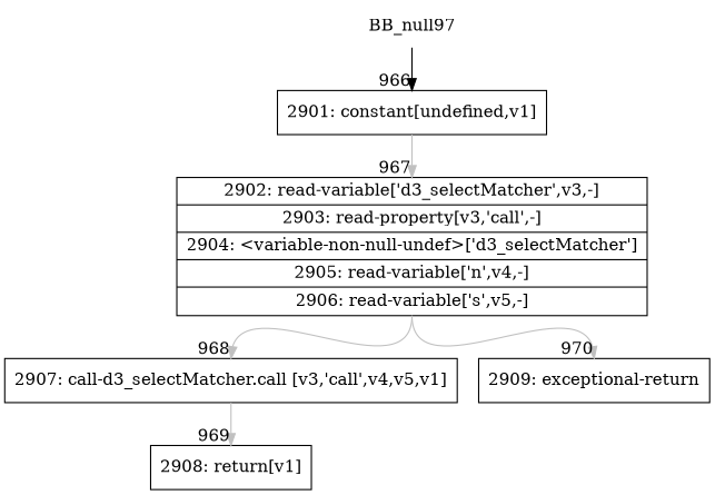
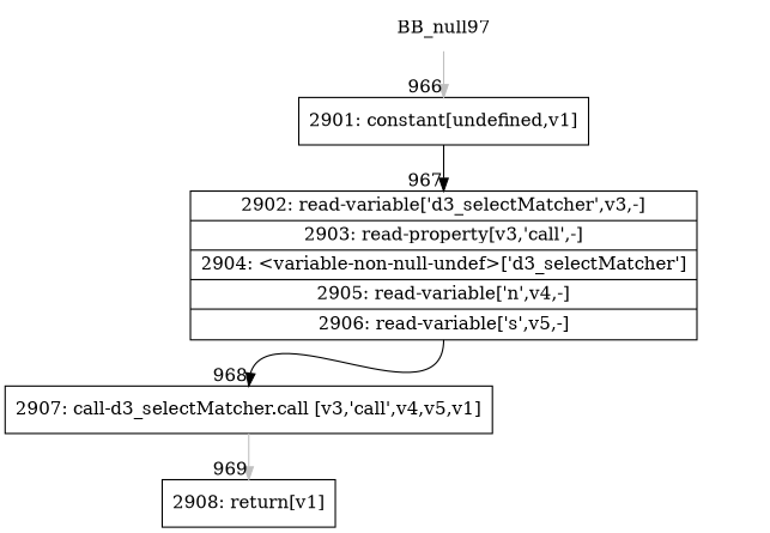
  digraph {
    rankdir=TD
    node [shape=record]
    edge [headport=n tailport=s]
    n1 [label=BB_null97 shape=none]
    n2 [label="{2901: constant[undefined,v1]}"]
    n3 [label="{2902: read-variable['d3_selectMatcher',v3,-]|2903: read-property[v3,'call',-]|2904: \<variable-non-null-undef\>['d3_selectMatcher']|2905: read-variable['n',v4,-]|2906: read-variable['s',v5,-]}"]
    n4 [label="{2907: call-d3_selectMatcher.call [v3,'call',v4,v5,v1]}"]
-   n5 [label="{2909: exceptional-return}"]
    n6 [label="{2908: return[v1]}"]
-   n1 -> n2 [headlabel="    966"]
-   n2 -> n3 [headlabel="      967" color=gray]
-   n3 -> n4 [headlabel="      968" color=gray]
-   n3 -> n5 [color=gray headlabel="      970"]
+   n1 -> n2 [headlabel="    966" color=gray]
+   n2 -> n3 [headlabel="      967"]
+   n3 -> n4 [headlabel="      968"]
    n4 -> n6 [color=gray headlabel="      969"]
  }
